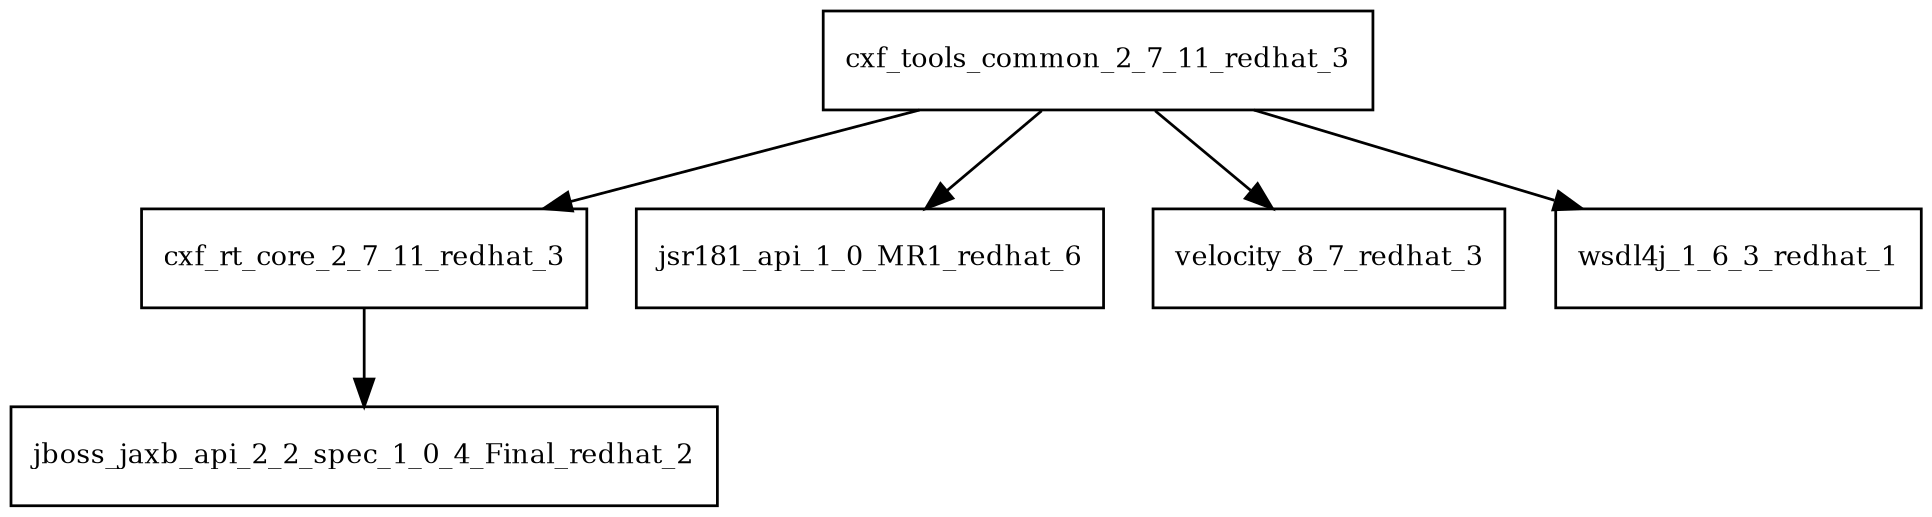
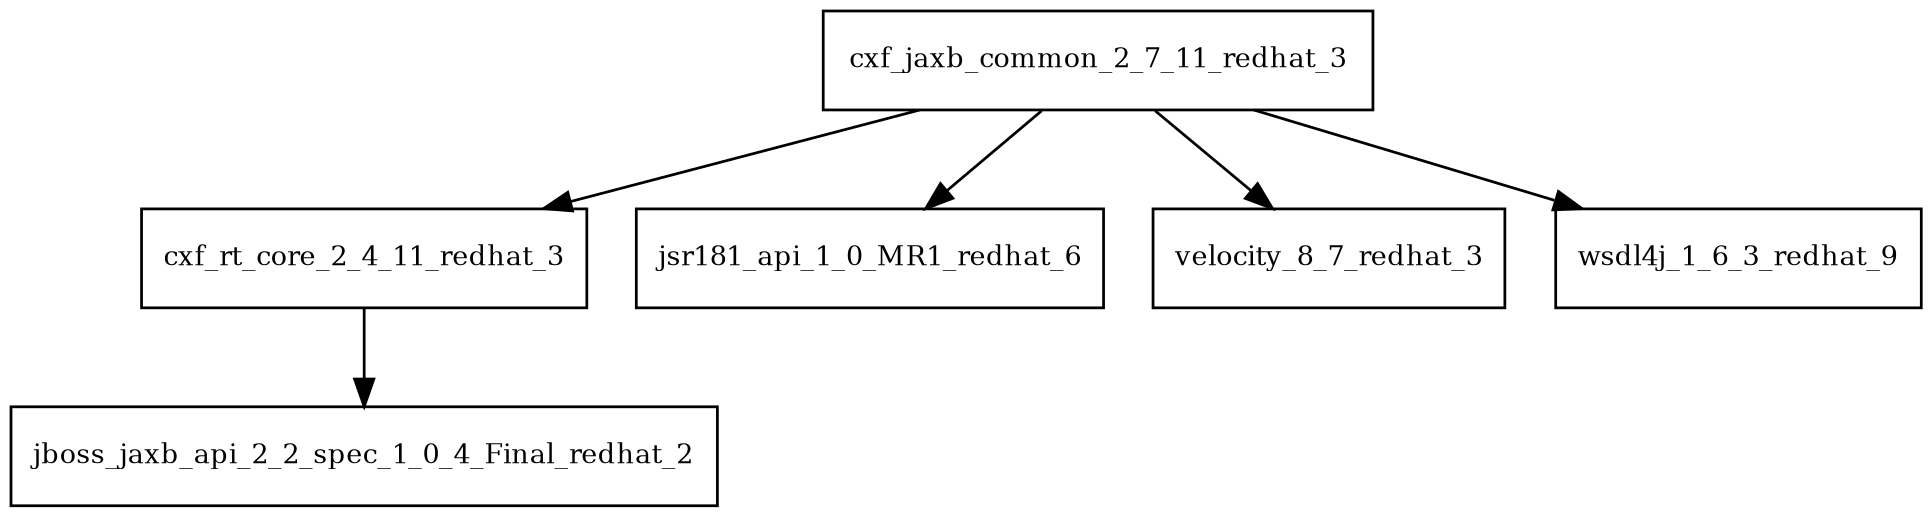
  digraph {
    node [fontsize=10.0 shape=box]
-   cxf_tools_common_2_7_11_redhat_3
-   cxf_rt_core_2_7_11_redhat_3
+   cxf_tools_common_2_7_11_redhat_3 [label=cxf_jaxb_common_2_7_11_redhat_3]
+   cxf_rt_core_2_7_11_redhat_3 [label=cxf_rt_core_2_4_11_redhat_3]
    jsr181_api_1_0_MR1_redhat_6
    n4 [label=velocity_8_7_redhat_3]
-   wsdl4j_1_6_3_redhat_1
+   wsdl4j_1_6_3_redhat_1 [label=wsdl4j_1_6_3_redhat_9]
    jboss_jaxb_api_2_2_spec_1_0_4_Final_redhat_2
    cxf_tools_common_2_7_11_redhat_3 -> cxf_rt_core_2_7_11_redhat_3
    cxf_tools_common_2_7_11_redhat_3 -> jsr181_api_1_0_MR1_redhat_6
    cxf_tools_common_2_7_11_redhat_3 -> n4
    cxf_tools_common_2_7_11_redhat_3 -> wsdl4j_1_6_3_redhat_1
    cxf_rt_core_2_7_11_redhat_3 -> jboss_jaxb_api_2_2_spec_1_0_4_Final_redhat_2
  }
